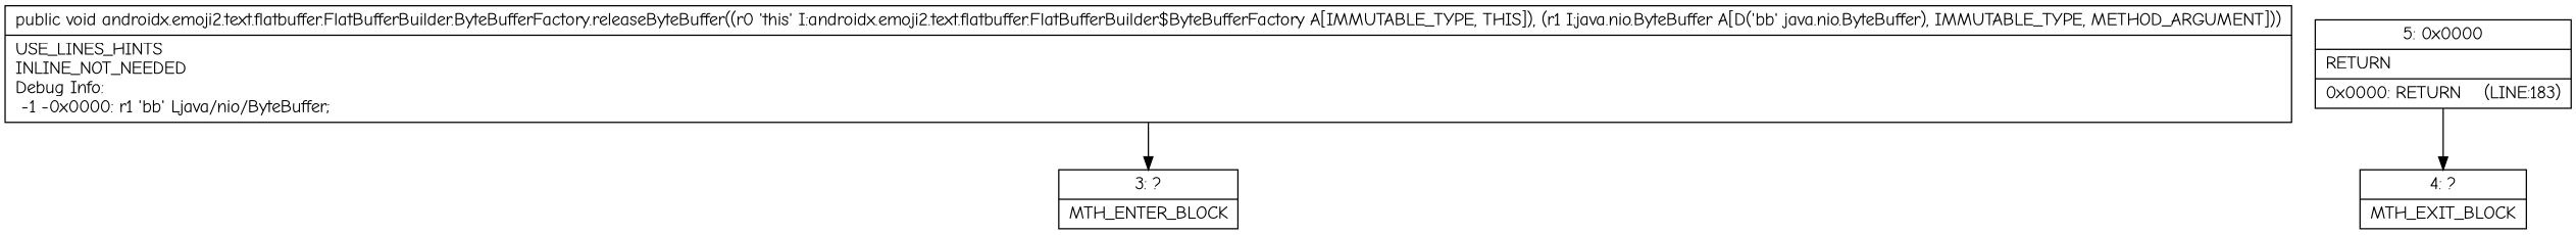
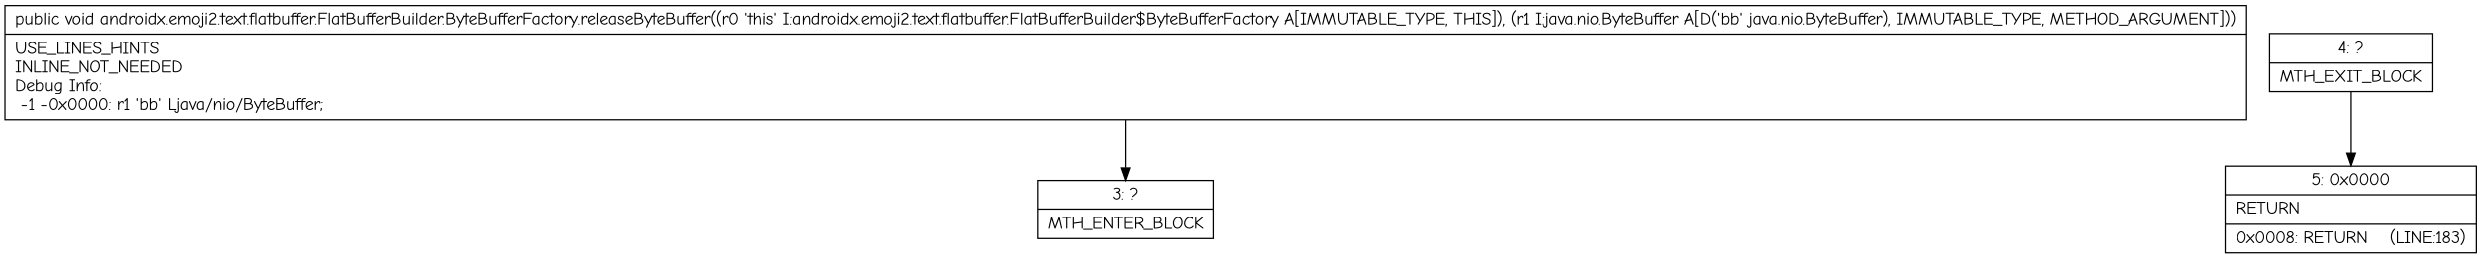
  digraph {
    fontname="Comic Neue"
    node [fontname="Comic Neue" shape=record]
    edge [fontname="Comic Neue"]
    n1 [label="{3\:\ ?|MTH_ENTER_BLOCK\l}"]
-   n2 [label="{5\:\ 0x0000|RETURN\l|0x0000: RETURN    (LINE:183)\l}"]
+   n2 [label="{5\:\ 0x0000|RETURN\l|0x0008: RETURN    (LINE:183)\l}"]
    n3 [label="{4\:\ ?|MTH_EXIT_BLOCK\l}"]
    n4 [label="{public void androidx.emoji2.text.flatbuffer.FlatBufferBuilder.ByteBufferFactory.releaseByteBuffer((r0 'this' I:androidx.emoji2.text.flatbuffer.FlatBufferBuilder$ByteBufferFactory A[IMMUTABLE_TYPE, THIS]), (r1 I:java.nio.ByteBuffer A[D('bb' java.nio.ByteBuffer), IMMUTABLE_TYPE, METHOD_ARGUMENT]))  | USE_LINES_HINTS\lINLINE_NOT_NEEDED\lDebug Info:\l  \-1 \-0x0000: r1 'bb' Ljava\/nio\/ByteBuffer;\l}"]
-   n2 -> n3
+   n3 -> n2
    n4 -> n1
  }
